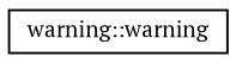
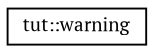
  digraph {
    rankdir=LR
    fontname="PT Serif"
-   n1 [color=black fillcolor=white fontname="PT Serif" fontsize=10 height=0.2 label="warning::warning" shape=record style=filled width=0.4]
+   n1 [color=black fillcolor=white fontname="PT Serif" fontsize=10 height=0.2 label="tut::warning" shape=record style=filled width=0.4]
  }
